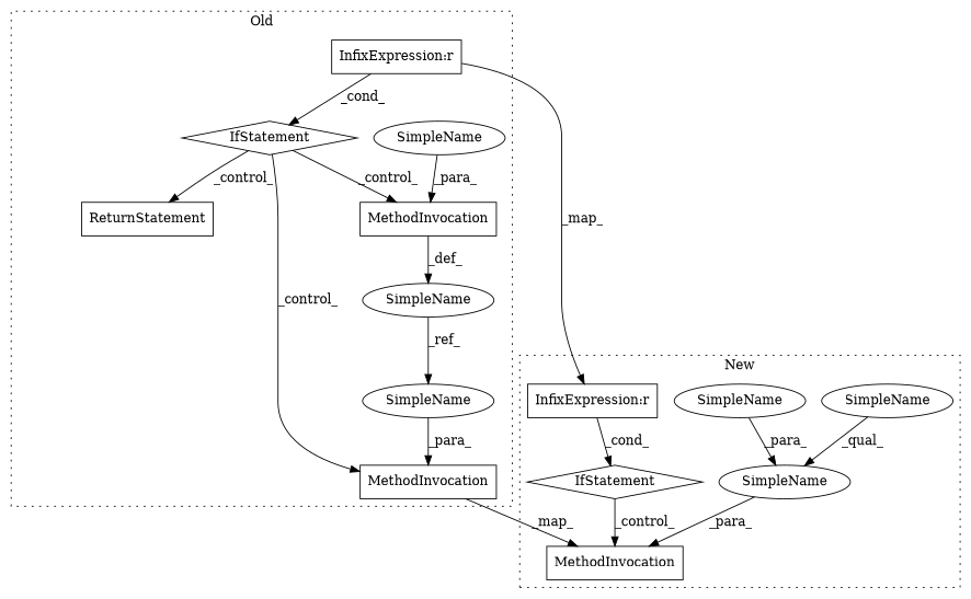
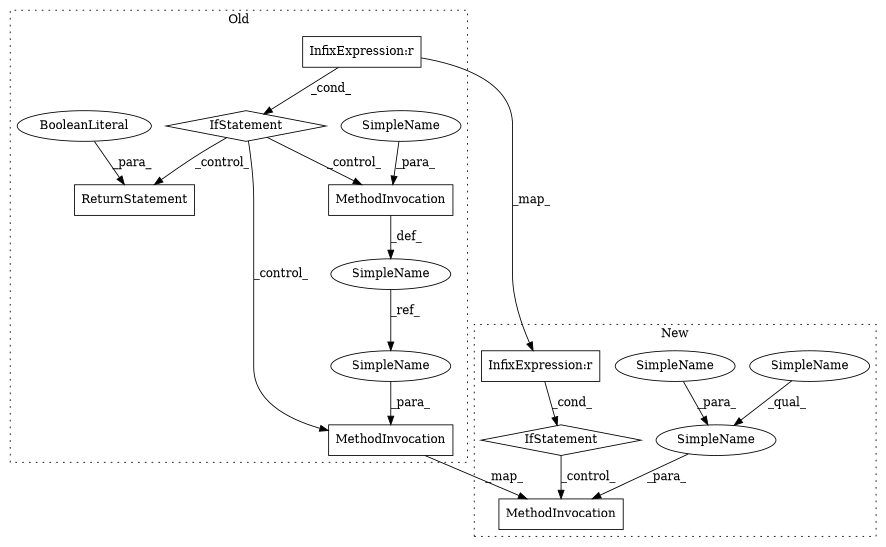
  digraph {
    fontname="DejaVu Serif"
    node [a=42 l="15,1" shape=ellipse fontname="DejaVu Serif"]
    edge [fontname="DejaVu Serif"]
+   n1 [a=9 l=5 label=BooleanLiteral s=2858]
    n2 [a=25 l="4,10" label=IfStatement s="2805,2827" shape=diamond]
    n3 [a=32 label=MethodInvocation s="2946,2995" shape=box]
    n4 [a=32 l="12,1" label=MethodInvocation s="2910,2928" shape=box]
    n5 [a=41 l=7 label=ReturnStatement s=2851 shape=box]
    n6 [l=11 label=SimpleName s=2896]
    n7 [l=6 label=SimpleName s=2922]
    n8 [l=11 label=SimpleName s=2961]
    n9 [a=27 l=4 label="InfixExpression:r" s=2819 shape=box]
    n10 [a=25 l=3 label=IfStatement s=5878 shape=diamond]
    n11 [a=32 label=MethodInvocation s="5881,5947" shape=box]
    n12 [l=20 label=SimpleName s=5896]
    n13 [l=6 label=SimpleName s=5917]
    n14 [l="21,1" label=SimpleName s="5896,5923"]
    n15 [a=27 l=4 label="InfixExpression:r" s=5869 shape=box]
    subgraph cluster_1 {
      label=Old
      style=dotted
+     n1
      n2
      n3
      n4
      n5
      n6
      n7
      n8
      n9
    }
    subgraph cluster_2 {
      label=New
      style=dotted
      n10
      n11
      n12
      n13
      n14
      n15
    }
+   n1 -> n5 [label=_para_]
    n2 -> n3 [label=_control_]
    n2 -> n4 [label=_control_]
    n2 -> n5 [label=_control_]
    n3 -> n11 [label=_map_]
    n4 -> n6 [label=_def_]
    n6 -> n8 [label=_ref_]
    n7 -> n4 [label=_para_]
    n8 -> n3 [label=_para_]
    n9 -> n2 [label=_cond_]
    n9 -> n15 [label=_map_]
    n10 -> n11 [label=_control_]
    n12 -> n14 [label=_qual_]
    n13 -> n14 [label=_para_]
    n14 -> n11 [label=_para_]
    n15 -> n10 [label=_cond_]
  }
